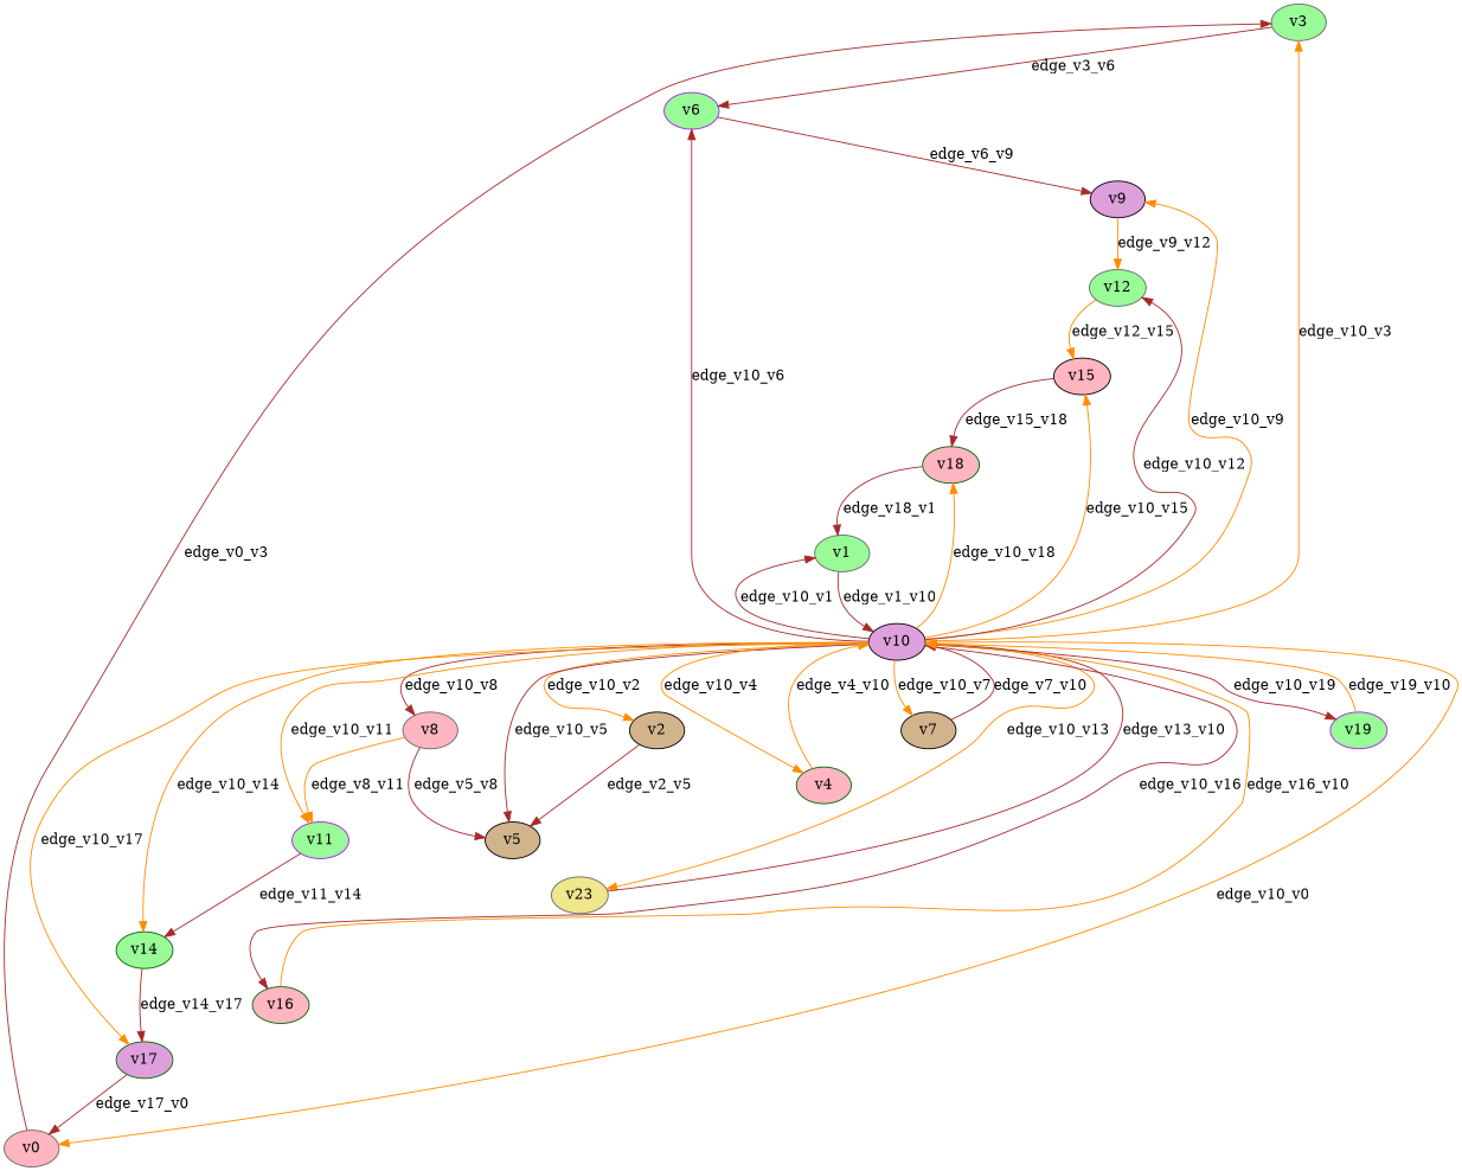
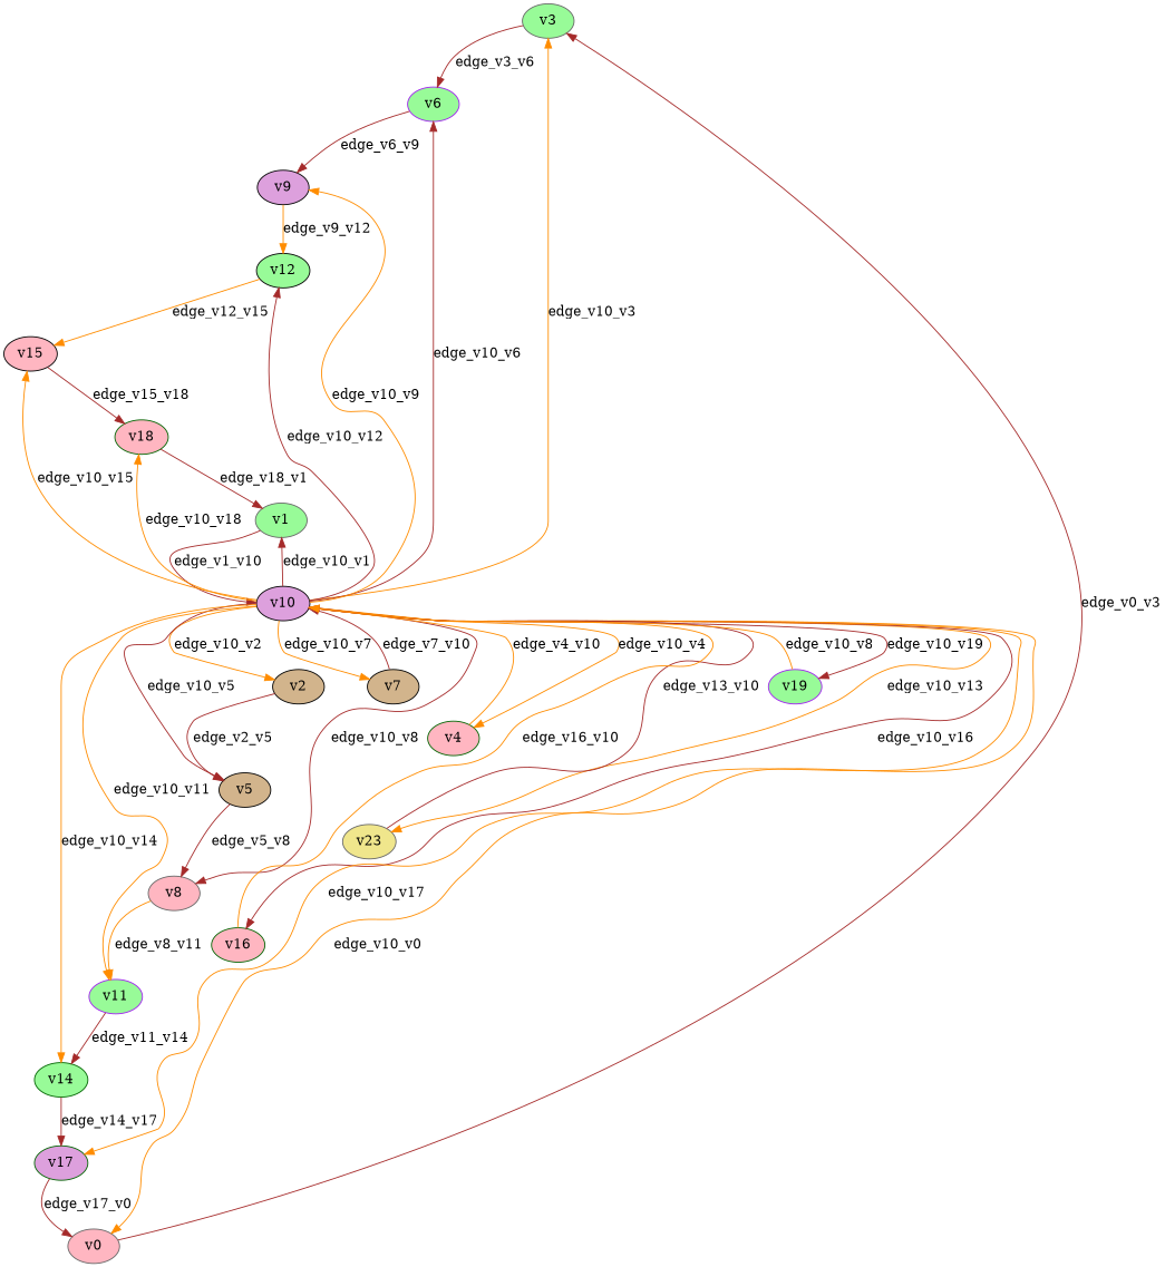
  digraph {
    node [color=gray40 fillcolor=palegreen player=1 style=filled]
    edge [color=brown discount=0.324]
    v3
    v0 [fillcolor=lightpink player=0]
    v6 [color=purple player=0]
    v1
    v10 [color=black fillcolor=plum player=0]
    v2 [color=black fillcolor=tan player=0]
    v5 [color=black fillcolor=tan]
    v4 [color=darkgreen fillcolor=lightpink player=0]
    v8 [fillcolor=lightpink player=0]
    v9 [color=black fillcolor=plum]
    v7 [color=black fillcolor=tan]
    v11 [color=purple]
-   v12 [player=0]
+   v12 [color=black player=0]
    n14 [fillcolor=khaki label=v23]
    v14 [color=darkgreen player=0]
    v15 [color=black fillcolor=lightpink]
    v16 [color=darkgreen fillcolor=lightpink player=0]
    v17 [color=darkgreen fillcolor=plum]
    v18 [color=darkgreen fillcolor=lightpink player=0]
    v19 [color=purple]
    v3 -> v6 [label=edge_v3_v6 weight=-1.10]
    v0 -> v3 [label=edge_v0_v3 weight=-1.49]
    v6 -> v9 [label=edge_v6_v9 weight=-2.41]
    v1 -> v10 [label=edge_v1_v10 weight=8.98]
    v10 -> v3 [color=darkorange label=edge_v10_v3 weight=9.42]
    v10 -> v0 [color=darkorange label=edge_v10_v0 weight=-2.65]
    v10 -> v6 [label=edge_v10_v6 weight=3.99]
    v10 -> v1 [label=edge_v10_v1 weight=9.22]
    v10 -> v2 [color=darkorange label=edge_v10_v2 weight=-5.40]
    v10 -> v5 [label=edge_v10_v5 weight=4.70]
    v10 -> v4 [color=darkorange label=edge_v10_v4 weight=-0.02]
    v10 -> v8 [label=edge_v10_v8 weight=-0.84]
    v10 -> v9 [color=darkorange label=edge_v10_v9 weight=-1.58]
    v10 -> v7 [color=darkorange label=edge_v10_v7 weight=7.89]
    v10 -> v11 [color=darkorange label=edge_v10_v11 weight=-3.11]
    v10 -> v12 [label=edge_v10_v12 weight=-4.79]
    v10 -> n14 [color=darkorange label=edge_v10_v13 weight=-4.83]
    v10 -> v14 [color=darkorange label=edge_v10_v14 weight=5.67]
    v10 -> v15 [color=darkorange label=edge_v10_v15 weight=5.52]
    v10 -> v16 [label=edge_v10_v16 weight=0.93]
    v10 -> v17 [color=darkorange label=edge_v10_v17 weight=-3.30]
    v10 -> v18 [color=darkorange label=edge_v10_v18 weight=6.00]
    v10 -> v19 [label=edge_v10_v19 weight=3.88]
    v2 -> v5 [label=edge_v2_v5 weight=-1.88]
-   v8 -> v5 [label=edge_v5_v8 weight=-2.24]
+   v5 -> v8 [label=edge_v5_v8 weight=-2.24]
    v4 -> v10 [color=darkorange label=edge_v4_v10 weight=-0.60]
    v8 -> v11 [color=darkorange label=edge_v8_v11 weight=-1.69]
    v9 -> v12 [color=darkorange label=edge_v9_v12 weight=1.85]
    v7 -> v10 [label=edge_v7_v10 weight=8.94]
    v11 -> v14 [label=edge_v11_v14 weight=-0.35]
    v12 -> v15 [color=darkorange label=edge_v12_v15 weight=-0.98]
    n14 -> v10 [label=edge_v13_v10 weight=-2.52]
    v14 -> v17 [label=edge_v14_v17 weight=4.62]
    v15 -> v18 [label=edge_v15_v18 weight=-2.81]
    v16 -> v10 [color=darkorange label=edge_v16_v10 weight=0.75]
    v17 -> v0 [label=edge_v17_v0 weight=-1.85]
    v18 -> v1 [label=edge_v18_v1 weight=2.98]
-   v19 -> v10 [color=darkorange label=edge_v19_v10 weight=4.73]
+   v19 -> v10 [color=darkorange label=edge_v10_v8 weight=4.73]
  }
